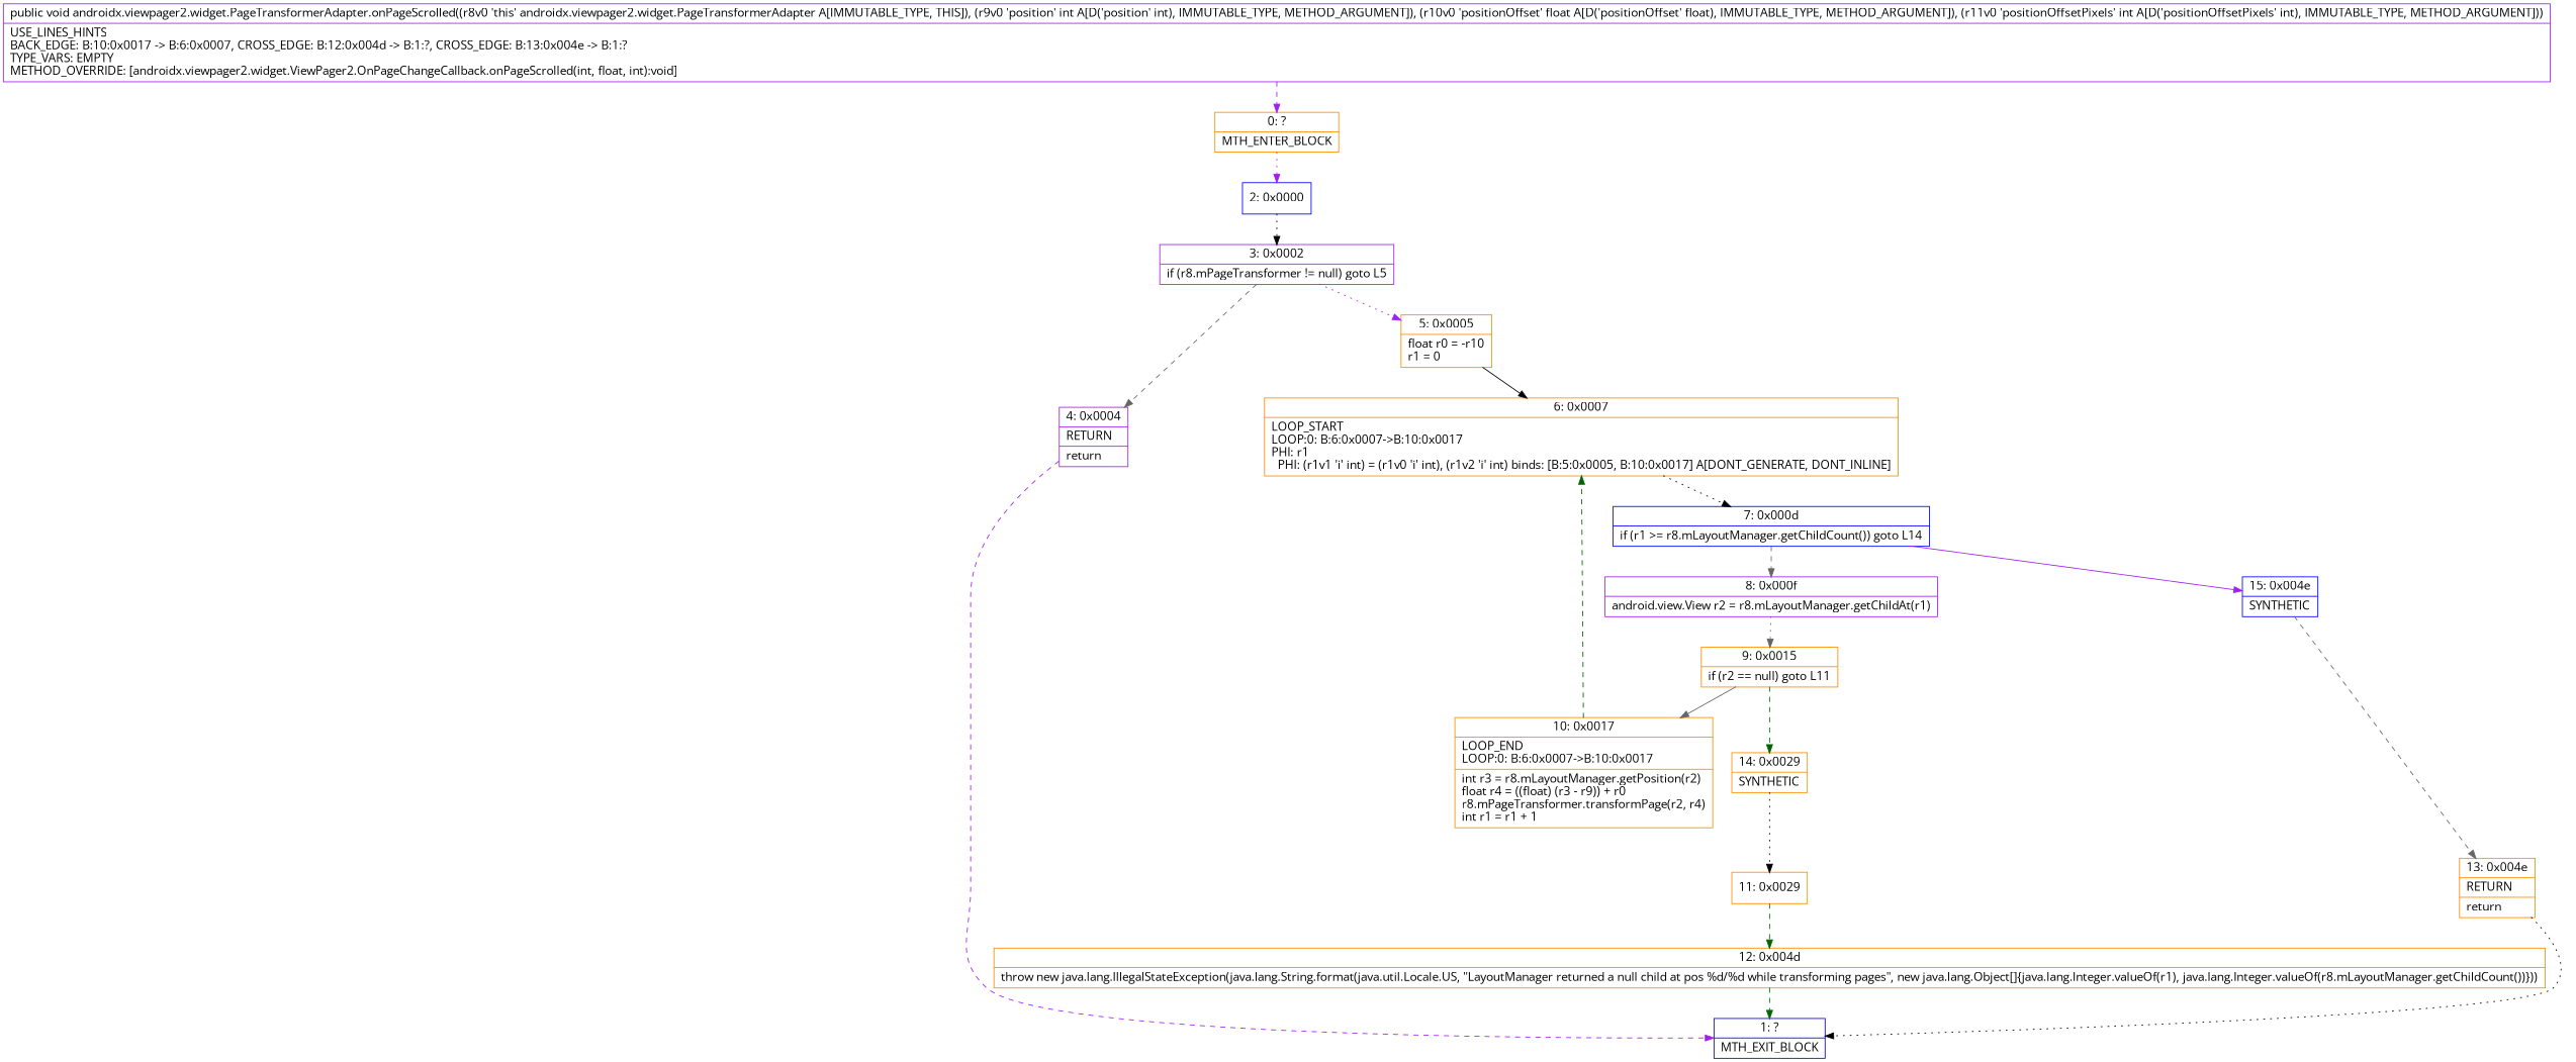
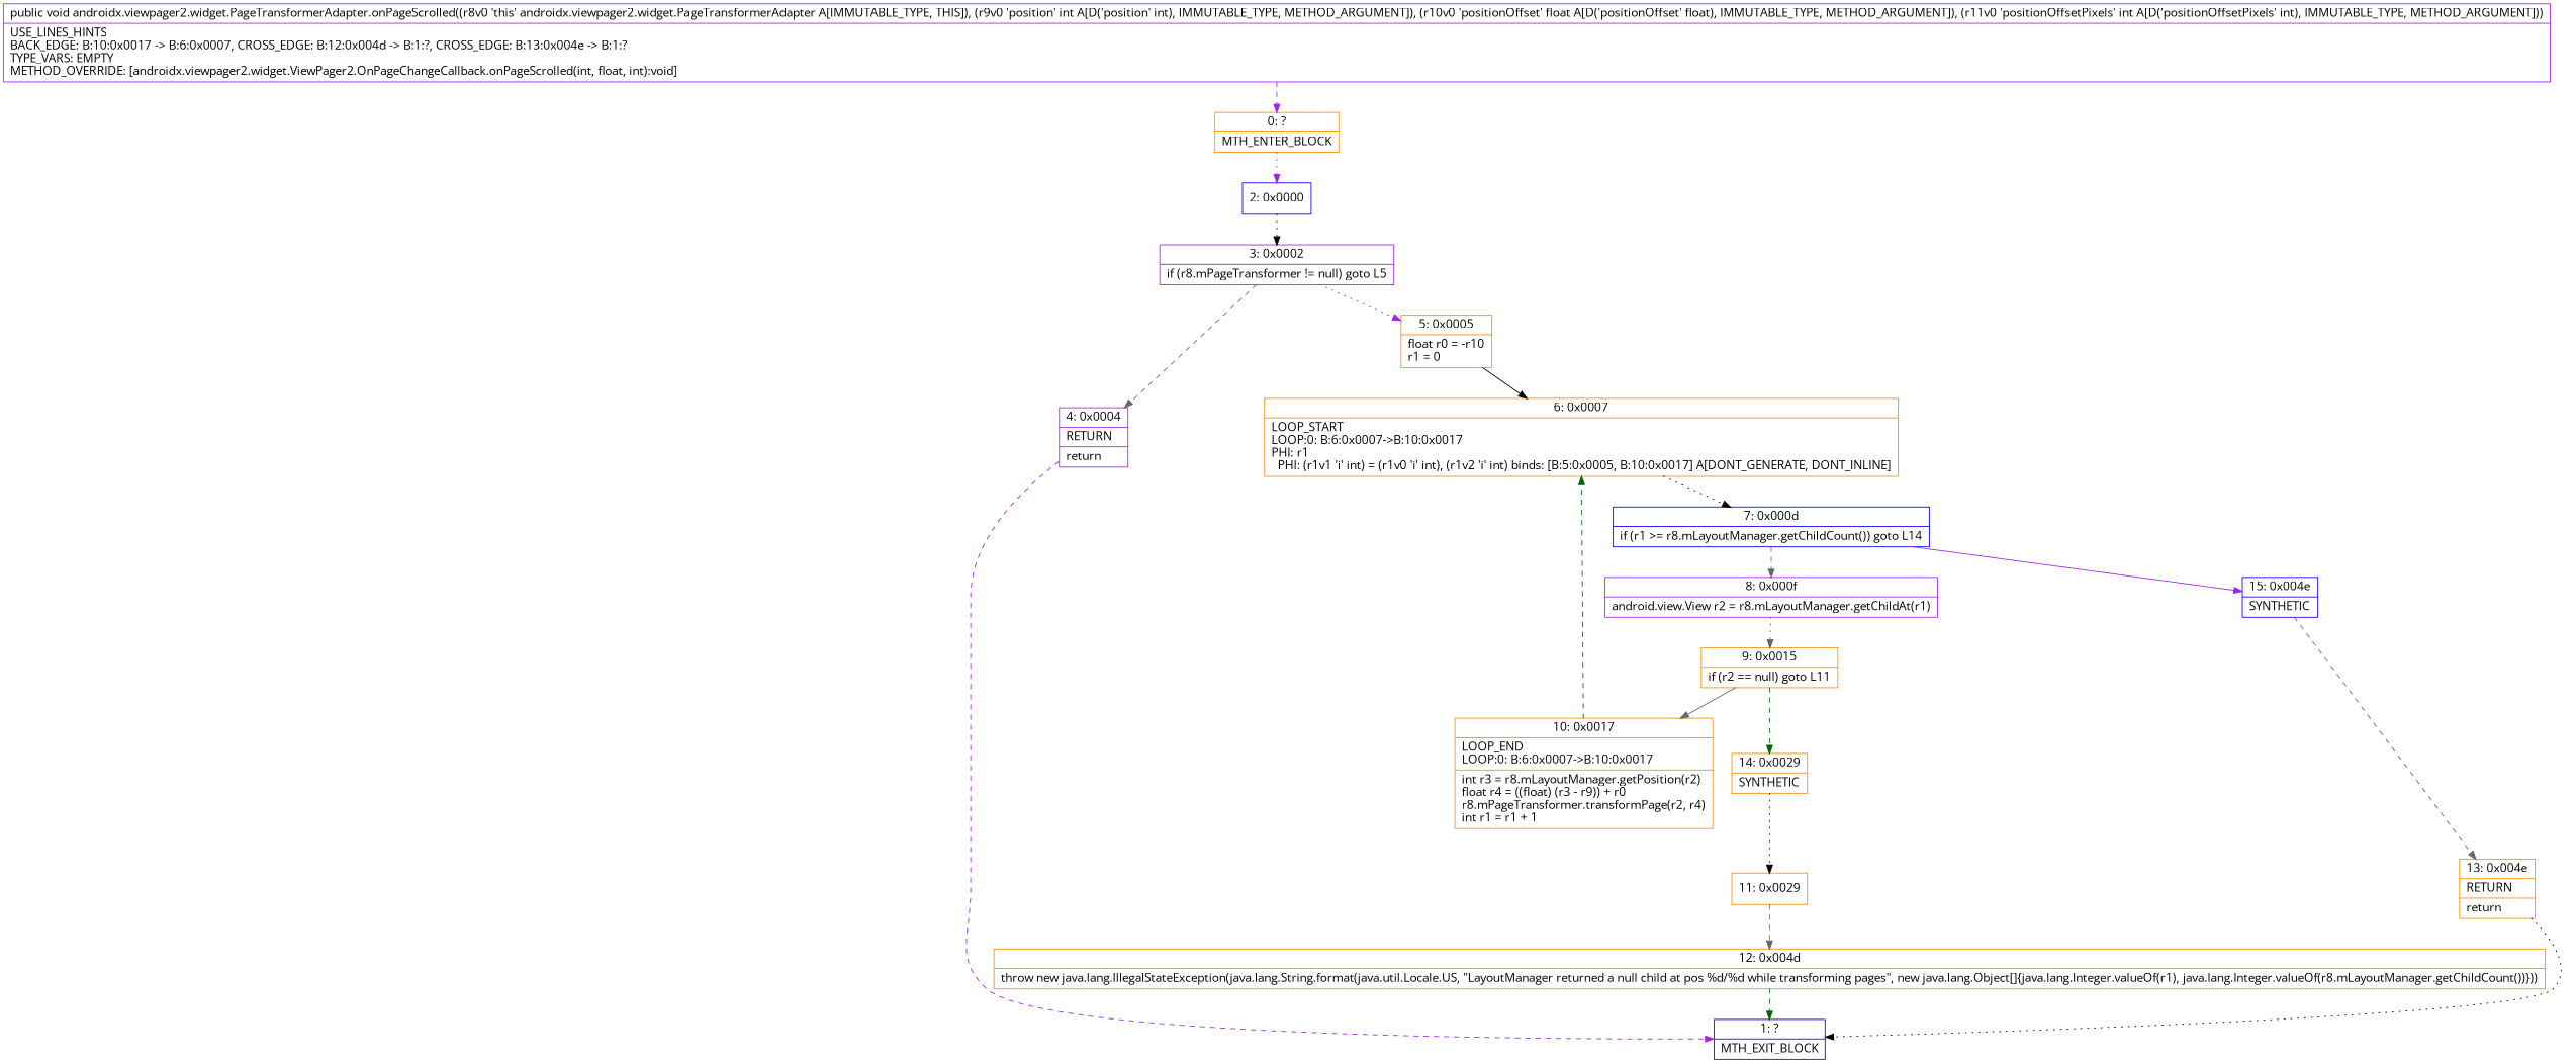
  digraph {
    fontname="Open Sans"
    node [color=darkorange fontname="Open Sans" shape=record]
    edge [color=gray40 fontname="Open Sans" style=dashed]
    n1 [label="{0\:\ ?|MTH_ENTER_BLOCK\l}"]
    n2 [color=blue label="{2\:\ 0x0000}"]
    n3 [color=purple label="{3\:\ 0x0002|if (r8.mPageTransformer != null) goto L5\l}"]
    n4 [color=purple label="{4\:\ 0x0004|RETURN\l|return\l}"]
    n5 [label="{5\:\ 0x0005|float r0 = \-r10\lr1 = 0\l}"]
    n6 [color=blue label="{1\:\ ?|MTH_EXIT_BLOCK\l}"]
    n7 [label="{6\:\ 0x0007|LOOP_START\lLOOP:0: B:6:0x0007\-\>B:10:0x0017\lPHI: r1 \l  PHI: (r1v1 'i' int) = (r1v0 'i' int), (r1v2 'i' int) binds: [B:5:0x0005, B:10:0x0017] A[DONT_GENERATE, DONT_INLINE]\l}"]
    n8 [color=blue label="{7\:\ 0x000d|if (r1 \>= r8.mLayoutManager.getChildCount()) goto L14\l}"]
    n9 [color=purple label="{8\:\ 0x000f|android.view.View r2 = r8.mLayoutManager.getChildAt(r1)\l}"]
    n10 [color=blue label="{15\:\ 0x004e|SYNTHETIC\l}"]
    n11 [label="{9\:\ 0x0015|if (r2 == null) goto L11\l}"]
    n12 [label="{13\:\ 0x004e|RETURN\l|return\l}"]
    n13 [label="{10\:\ 0x0017|LOOP_END\lLOOP:0: B:6:0x0007\-\>B:10:0x0017\l|int r3 = r8.mLayoutManager.getPosition(r2)\lfloat r4 = ((float) (r3 \- r9)) + r0\lr8.mPageTransformer.transformPage(r2, r4)\lint r1 = r1 + 1\l}"]
    n14 [label="{14\:\ 0x0029|SYNTHETIC\l}"]
    n15 [label="{11\:\ 0x0029}"]
    n16 [label="{12\:\ 0x004d|throw new java.lang.IllegalStateException(java.lang.String.format(java.util.Locale.US, \"LayoutManager returned a null child at pos %d\/%d while transforming pages\", new java.lang.Object[]\{java.lang.Integer.valueOf(r1), java.lang.Integer.valueOf(r8.mLayoutManager.getChildCount())\}))\l}"]
    n17 [color=purple label="{public void androidx.viewpager2.widget.PageTransformerAdapter.onPageScrolled((r8v0 'this' androidx.viewpager2.widget.PageTransformerAdapter A[IMMUTABLE_TYPE, THIS]), (r9v0 'position' int A[D('position' int), IMMUTABLE_TYPE, METHOD_ARGUMENT]), (r10v0 'positionOffset' float A[D('positionOffset' float), IMMUTABLE_TYPE, METHOD_ARGUMENT]), (r11v0 'positionOffsetPixels' int A[D('positionOffsetPixels' int), IMMUTABLE_TYPE, METHOD_ARGUMENT]))  | USE_LINES_HINTS\lBACK_EDGE: B:10:0x0017 \-\> B:6:0x0007, CROSS_EDGE: B:12:0x004d \-\> B:1:?, CROSS_EDGE: B:13:0x004e \-\> B:1:?\lTYPE_VARS: EMPTY\lMETHOD_OVERRIDE: [androidx.viewpager2.widget.ViewPager2.OnPageChangeCallback.onPageScrolled(int, float, int):void]\l}"]
    n1 -> n2 [color=purple style=dotted]
    n2 -> n3 [color=black style=dotted]
    n3 -> n4
    n3 -> n5 [color=purple style=dotted]
    n4 -> n6 [color=purple]
    n5 -> n7 [color=black style=solid]
    n7 -> n8 [color=black style=dotted]
    n8 -> n9
    n8 -> n10 [color=purple style=solid]
    n9 -> n11 [style=dotted]
    n10 -> n12
    n11 -> n13 [style=solid]
    n11 -> n14 [color=darkgreen]
    n12 -> n6 [color=black style=dotted]
    n13 -> n7 [color=darkgreen]
    n14 -> n15 [color=black style=dotted]
-   n15 -> n16 [color=darkgreen]
+   n15 -> n16
    n16 -> n6 [color=darkgreen]
    n17 -> n1 [color=purple]
  }
